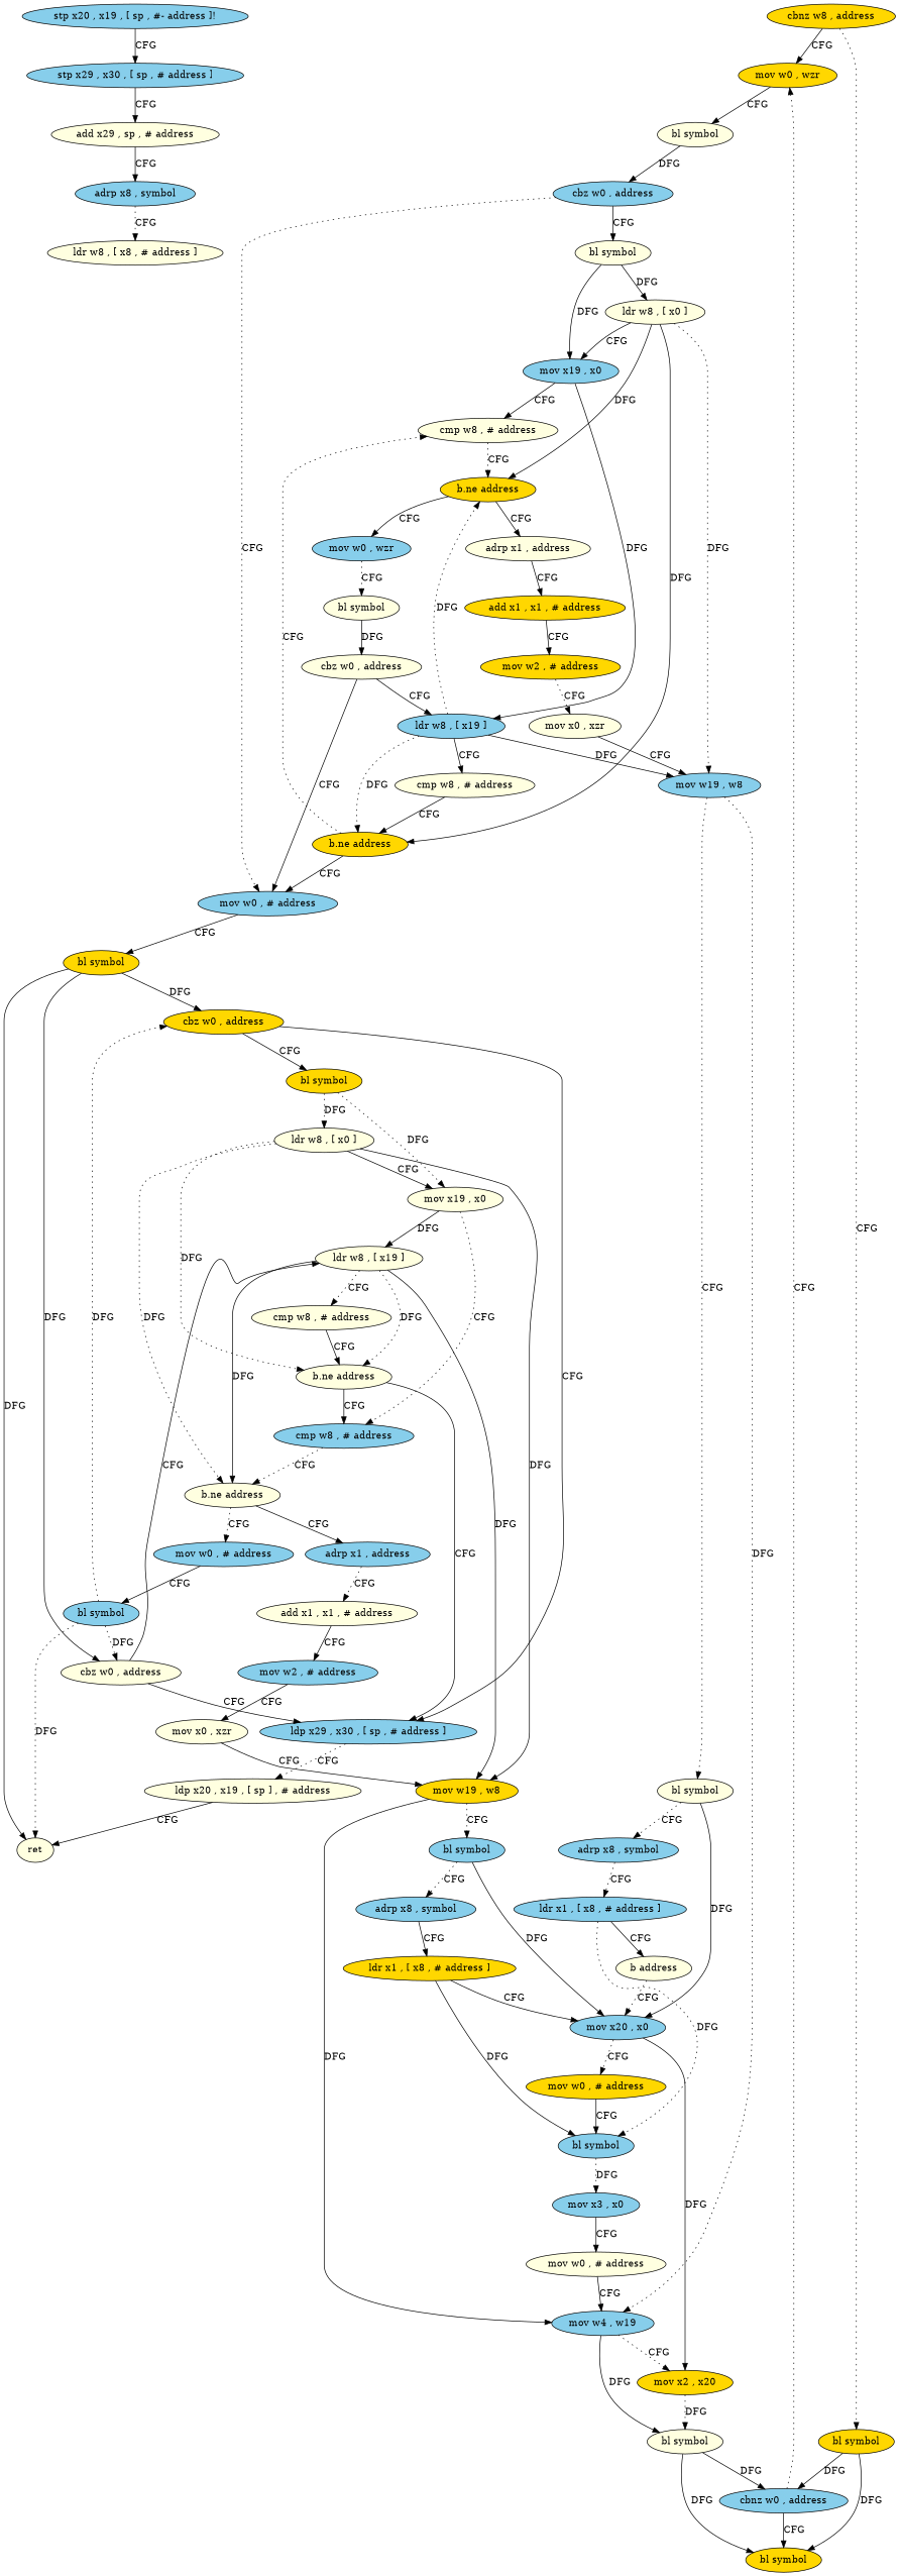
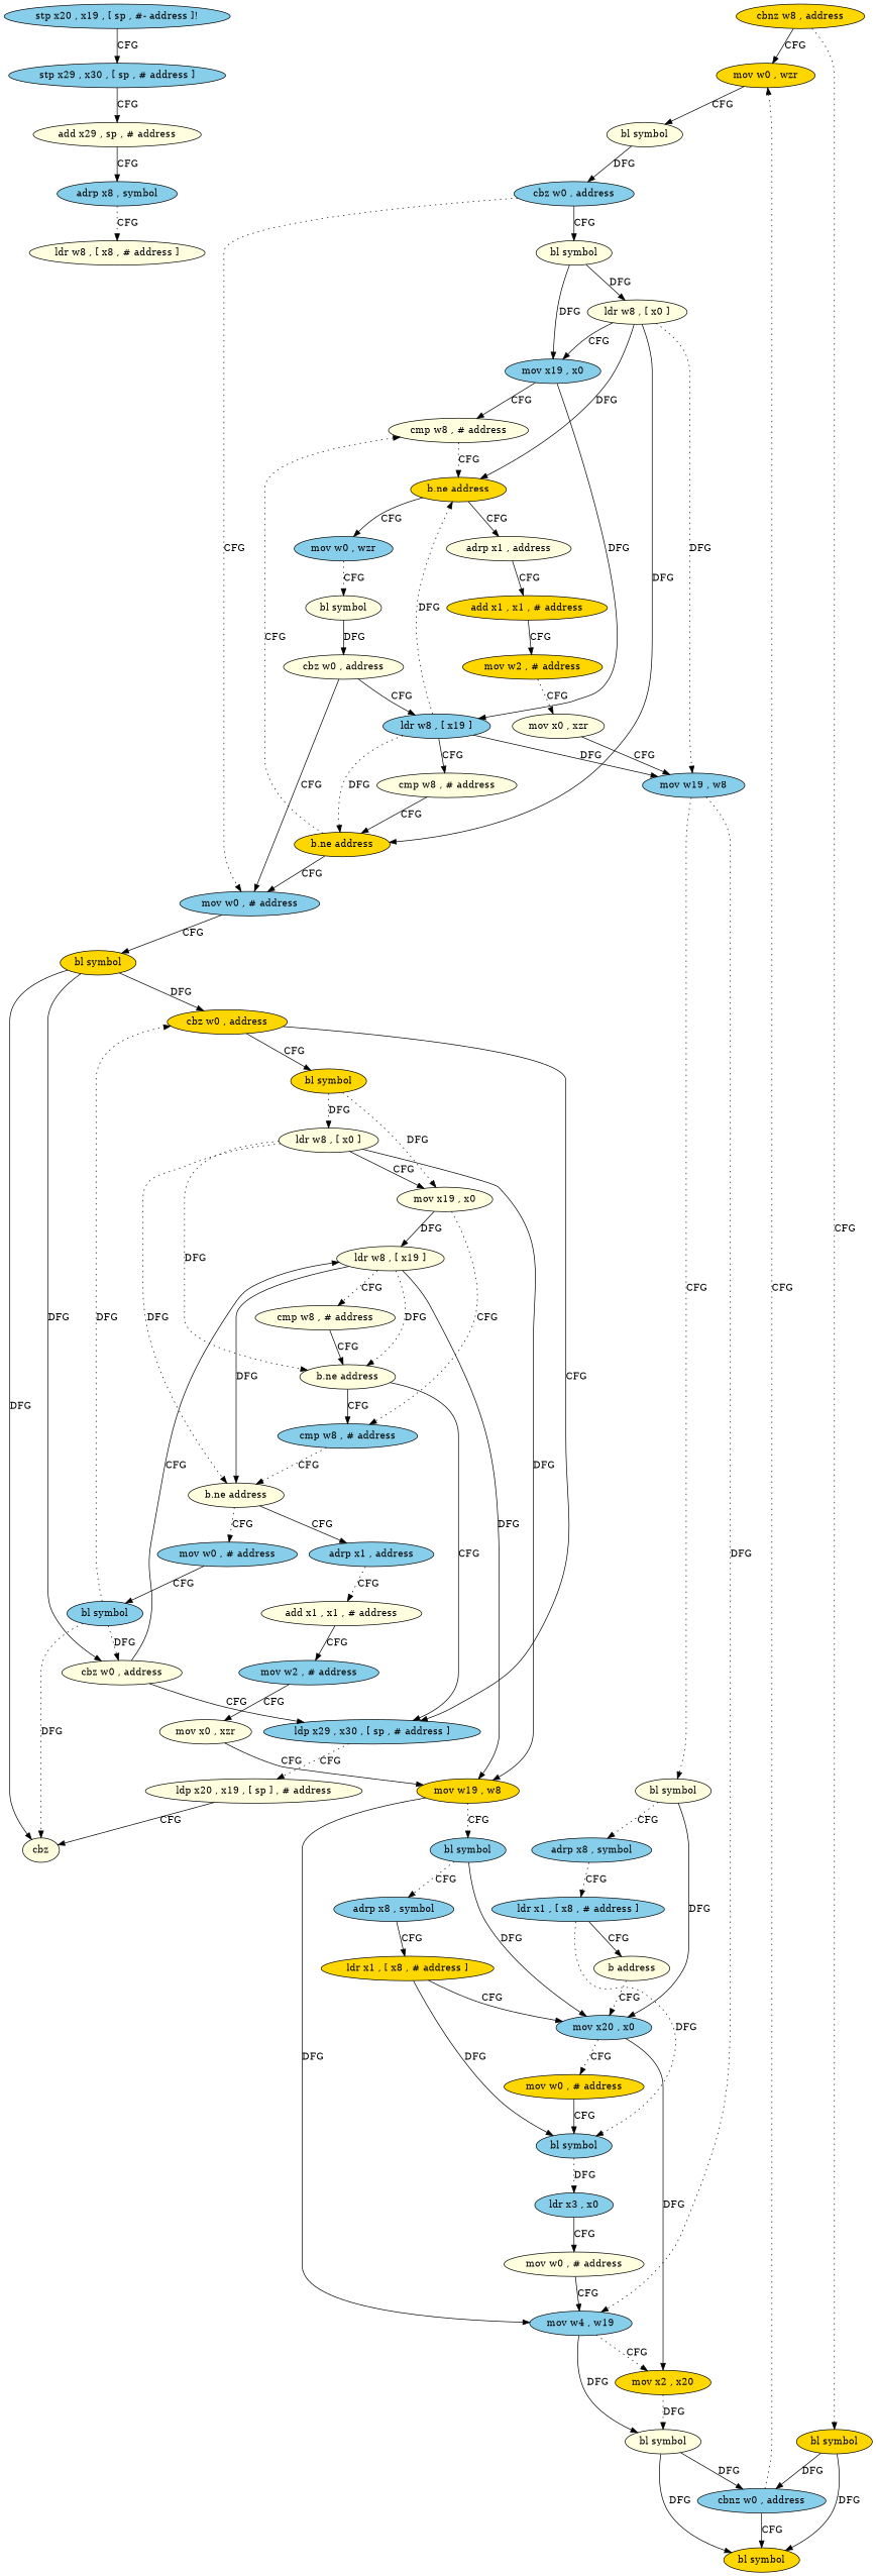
  digraph {
    node [fillcolor=lightyellow style=filled]
    edge [style=solid]
    n1 [fillcolor=skyblue label="stp x20 , x19 , [ sp , #- address ]!"]
    n2 [fillcolor=skyblue label="stp x29 , x30 , [ sp , # address ]"]
    n3 [label="add x29 , sp , # address"]
    n4 [fillcolor=skyblue label="adrp x8 , symbol"]
    n5 [label="ldr w8 , [ x8 , # address ]"]
    n6 [fillcolor=gold label="cbnz w8 , address"]
    n7 [fillcolor=gold label="mov w0 , wzr"]
    n8 [fillcolor=gold label="bl symbol"]
    n9 [label="bl symbol"]
    n10 [fillcolor=skyblue label="cbnz w0 , address"]
    n11 [fillcolor=gold label="bl symbol"]
    n12 [fillcolor=skyblue label="cbz w0 , address"]
    n13 [fillcolor=skyblue label="mov w0 , # address"]
    n14 [label="bl symbol"]
    n15 [fillcolor=gold label="bl symbol"]
    n16 [label="ldr w8 , [ x0 ]"]
    n17 [fillcolor=skyblue label="mov x19 , x0"]
    n18 [fillcolor=gold label="cbz w0 , address"]
-   n19 [label=ret]
+   n19 [label=cbz]
    n20 [label="cbz w0 , address"]
    n21 [fillcolor=skyblue label="mov w19 , w8"]
    n22 [fillcolor=gold label="b.ne address"]
    n23 [fillcolor=gold label="b.ne address"]
    n24 [label="cmp w8 , # address"]
    n25 [fillcolor=skyblue label="ldr w8 , [ x19 ]"]
    n26 [fillcolor=skyblue label="ldp x29 , x30 , [ sp , # address ]"]
    n27 [fillcolor=gold label="bl symbol"]
    n28 [label="ldr w8 , [ x19 ]"]
    n29 [label="ldp x20 , x19 , [ sp ] , # address"]
    n30 [label="ldr w8 , [ x0 ]"]
    n31 [label="mov x19 , x0"]
    n32 [fillcolor=gold label="mov w19 , w8"]
    n33 [label="b.ne address"]
    n34 [label="b.ne address"]
    n35 [fillcolor=skyblue label="cmp w8 , # address"]
    n36 [label="bl symbol"]
    n37 [fillcolor=skyblue label="mov w4 , w19"]
    n38 [label="adrp x1 , address"]
    n39 [fillcolor=skyblue label="mov w0 , wzr"]
    n40 [label="cmp w8 , # address"]
    n41 [fillcolor=skyblue label="bl symbol"]
    n42 [fillcolor=skyblue label="adrp x1 , address"]
    n43 [fillcolor=skyblue label="mov w0 , # address"]
    n44 [label="cmp w8 , # address"]
    n45 [fillcolor=gold label="add x1 , x1 , # address"]
    n46 [fillcolor=gold label="mov w2 , # address"]
    n47 [label="mov x0 , xzr"]
    n48 [fillcolor=skyblue label="adrp x8 , symbol"]
    n49 [fillcolor=skyblue label="mov x20 , x0"]
    n50 [fillcolor=gold label="mov x2 , x20"]
    n51 [label="bl symbol"]
    n52 [fillcolor=skyblue label="ldr x1 , [ x8 , # address ]"]
    n53 [fillcolor=gold label="mov w0 , # address"]
    n54 [label="b address"]
    n55 [fillcolor=skyblue label="bl symbol"]
-   n56 [fillcolor=skyblue label="mov x3 , x0"]
+   n56 [fillcolor=skyblue label="ldr x3 , x0"]
    n57 [label="bl symbol"]
    n58 [label="cbz w0 , address"]
    n59 [label="add x1 , x1 , # address"]
    n60 [fillcolor=skyblue label="mov w2 , # address"]
    n61 [label="mov x0 , xzr"]
    n62 [fillcolor=skyblue label="adrp x8 , symbol"]
    n63 [fillcolor=gold label="ldr x1 , [ x8 , # address ]"]
    n64 [fillcolor=skyblue label="bl symbol"]
    n65 [label="mov w0 , # address"]
    n1 -> n2 [label=CFG]
    n2 -> n3 [label=CFG]
    n3 -> n4 [label=CFG]
    n4 -> n5 [label=CFG style=dotted]
    n6 -> n7 [label=CFG]
    n6 -> n8 [label=CFG style=dotted]
    n7 -> n9 [label=CFG]
    n8 -> n10 [label=DFG]
    n8 -> n11 [label=DFG]
    n9 -> n12 [label=DFG]
    n10 -> n7 [label=CFG style=dotted]
    n10 -> n11 [label=CFG]
    n12 -> n13 [label=CFG style=dotted]
    n12 -> n14 [label=CFG]
    n13 -> n15 [label=CFG]
    n14 -> n16 [label=DFG]
    n14 -> n17 [label=DFG]
    n15 -> n18 [label=DFG]
    n15 -> n19 [label=DFG]
    n15 -> n20 [label=DFG]
    n16 -> n17 [label=CFG]
    n16 -> n21 [label=DFG style=dotted]
    n16 -> n22 [label=DFG]
    n16 -> n23 [label=DFG]
    n17 -> n24 [label=CFG]
    n17 -> n25 [label=DFG]
    n18 -> n26 [label=CFG]
    n18 -> n27 [label=CFG]
    n20 -> n26 [label=CFG]
    n20 -> n28 [label=CFG]
    n21 -> n36 [label=CFG style=dotted]
    n21 -> n37 [label=DFG style=dotted]
    n22 -> n13 [label=CFG]
    n22 -> n24 [label=CFG style=dotted]
    n23 -> n38 [label=CFG]
    n23 -> n39 [label=CFG]
    n24 -> n23 [label=CFG style=dotted]
    n25 -> n21 [label=DFG]
    n25 -> n22 [label=DFG style=dotted]
    n25 -> n23 [label=DFG style=dotted]
    n25 -> n40 [label=CFG]
    n26 -> n29 [label=CFG style=dotted]
    n27 -> n30 [label=DFG style=dotted]
    n27 -> n31 [label=DFG style=dotted]
    n28 -> n32 [label=DFG]
    n28 -> n33 [label=DFG style=dotted]
    n28 -> n34 [label=DFG]
    n28 -> n44 [label=CFG style=dotted]
    n29 -> n19 [label=CFG]
    n30 -> n31 [label=CFG]
    n30 -> n32 [label=DFG]
    n30 -> n33 [label=DFG style=dotted]
    n30 -> n34 [label=DFG style=dotted]
    n31 -> n28 [label=DFG]
    n31 -> n35 [label=CFG style=dotted]
    n32 -> n37 [label=DFG]
    n32 -> n41 [label=CFG style=dotted]
    n33 -> n26 [label=CFG]
    n33 -> n35 [label=CFG]
    n34 -> n42 [label=CFG]
    n34 -> n43 [label=CFG style=dotted]
    n35 -> n34 [label=CFG style=dotted]
    n36 -> n48 [label=CFG style=dotted]
    n36 -> n49 [label=DFG]
    n37 -> n50 [label=CFG style=dotted]
    n37 -> n51 [label=DFG]
    n38 -> n45 [label=CFG]
    n39 -> n57 [label=CFG style=dotted]
    n40 -> n22 [label=CFG]
    n41 -> n49 [label=DFG]
    n41 -> n62 [label=CFG style=dotted]
    n42 -> n59 [label=CFG style=dotted]
    n43 -> n64 [label=CFG]
    n44 -> n33 [label=CFG]
    n45 -> n46 [label=CFG]
    n46 -> n47 [label=CFG style=dotted]
    n47 -> n21 [label=CFG]
    n48 -> n52 [label=CFG style=dotted]
    n49 -> n50 [label=DFG]
    n49 -> n53 [label=CFG style=dotted]
    n50 -> n51 [label=DFG style=dotted]
    n51 -> n10 [label=DFG]
    n51 -> n11 [label=DFG]
    n52 -> n54 [label=CFG]
    n52 -> n55 [label=DFG style=dotted]
    n53 -> n55 [label=CFG]
    n54 -> n49 [label=CFG style=dotted]
    n55 -> n56 [label=DFG style=dotted]
    n56 -> n65 [label=CFG]
    n57 -> n58 [label=DFG]
    n58 -> n13 [label=CFG]
    n58 -> n25 [label=CFG]
    n59 -> n60 [label=CFG]
    n60 -> n61 [label=CFG]
    n61 -> n32 [label=CFG]
    n62 -> n63 [label=CFG]
    n63 -> n49 [label=CFG]
    n63 -> n55 [label=DFG]
    n64 -> n18 [label=DFG style=dotted]
    n64 -> n19 [label=DFG style=dotted]
    n64 -> n20 [label=DFG style=dotted]
    n65 -> n37 [label=CFG]
  }
